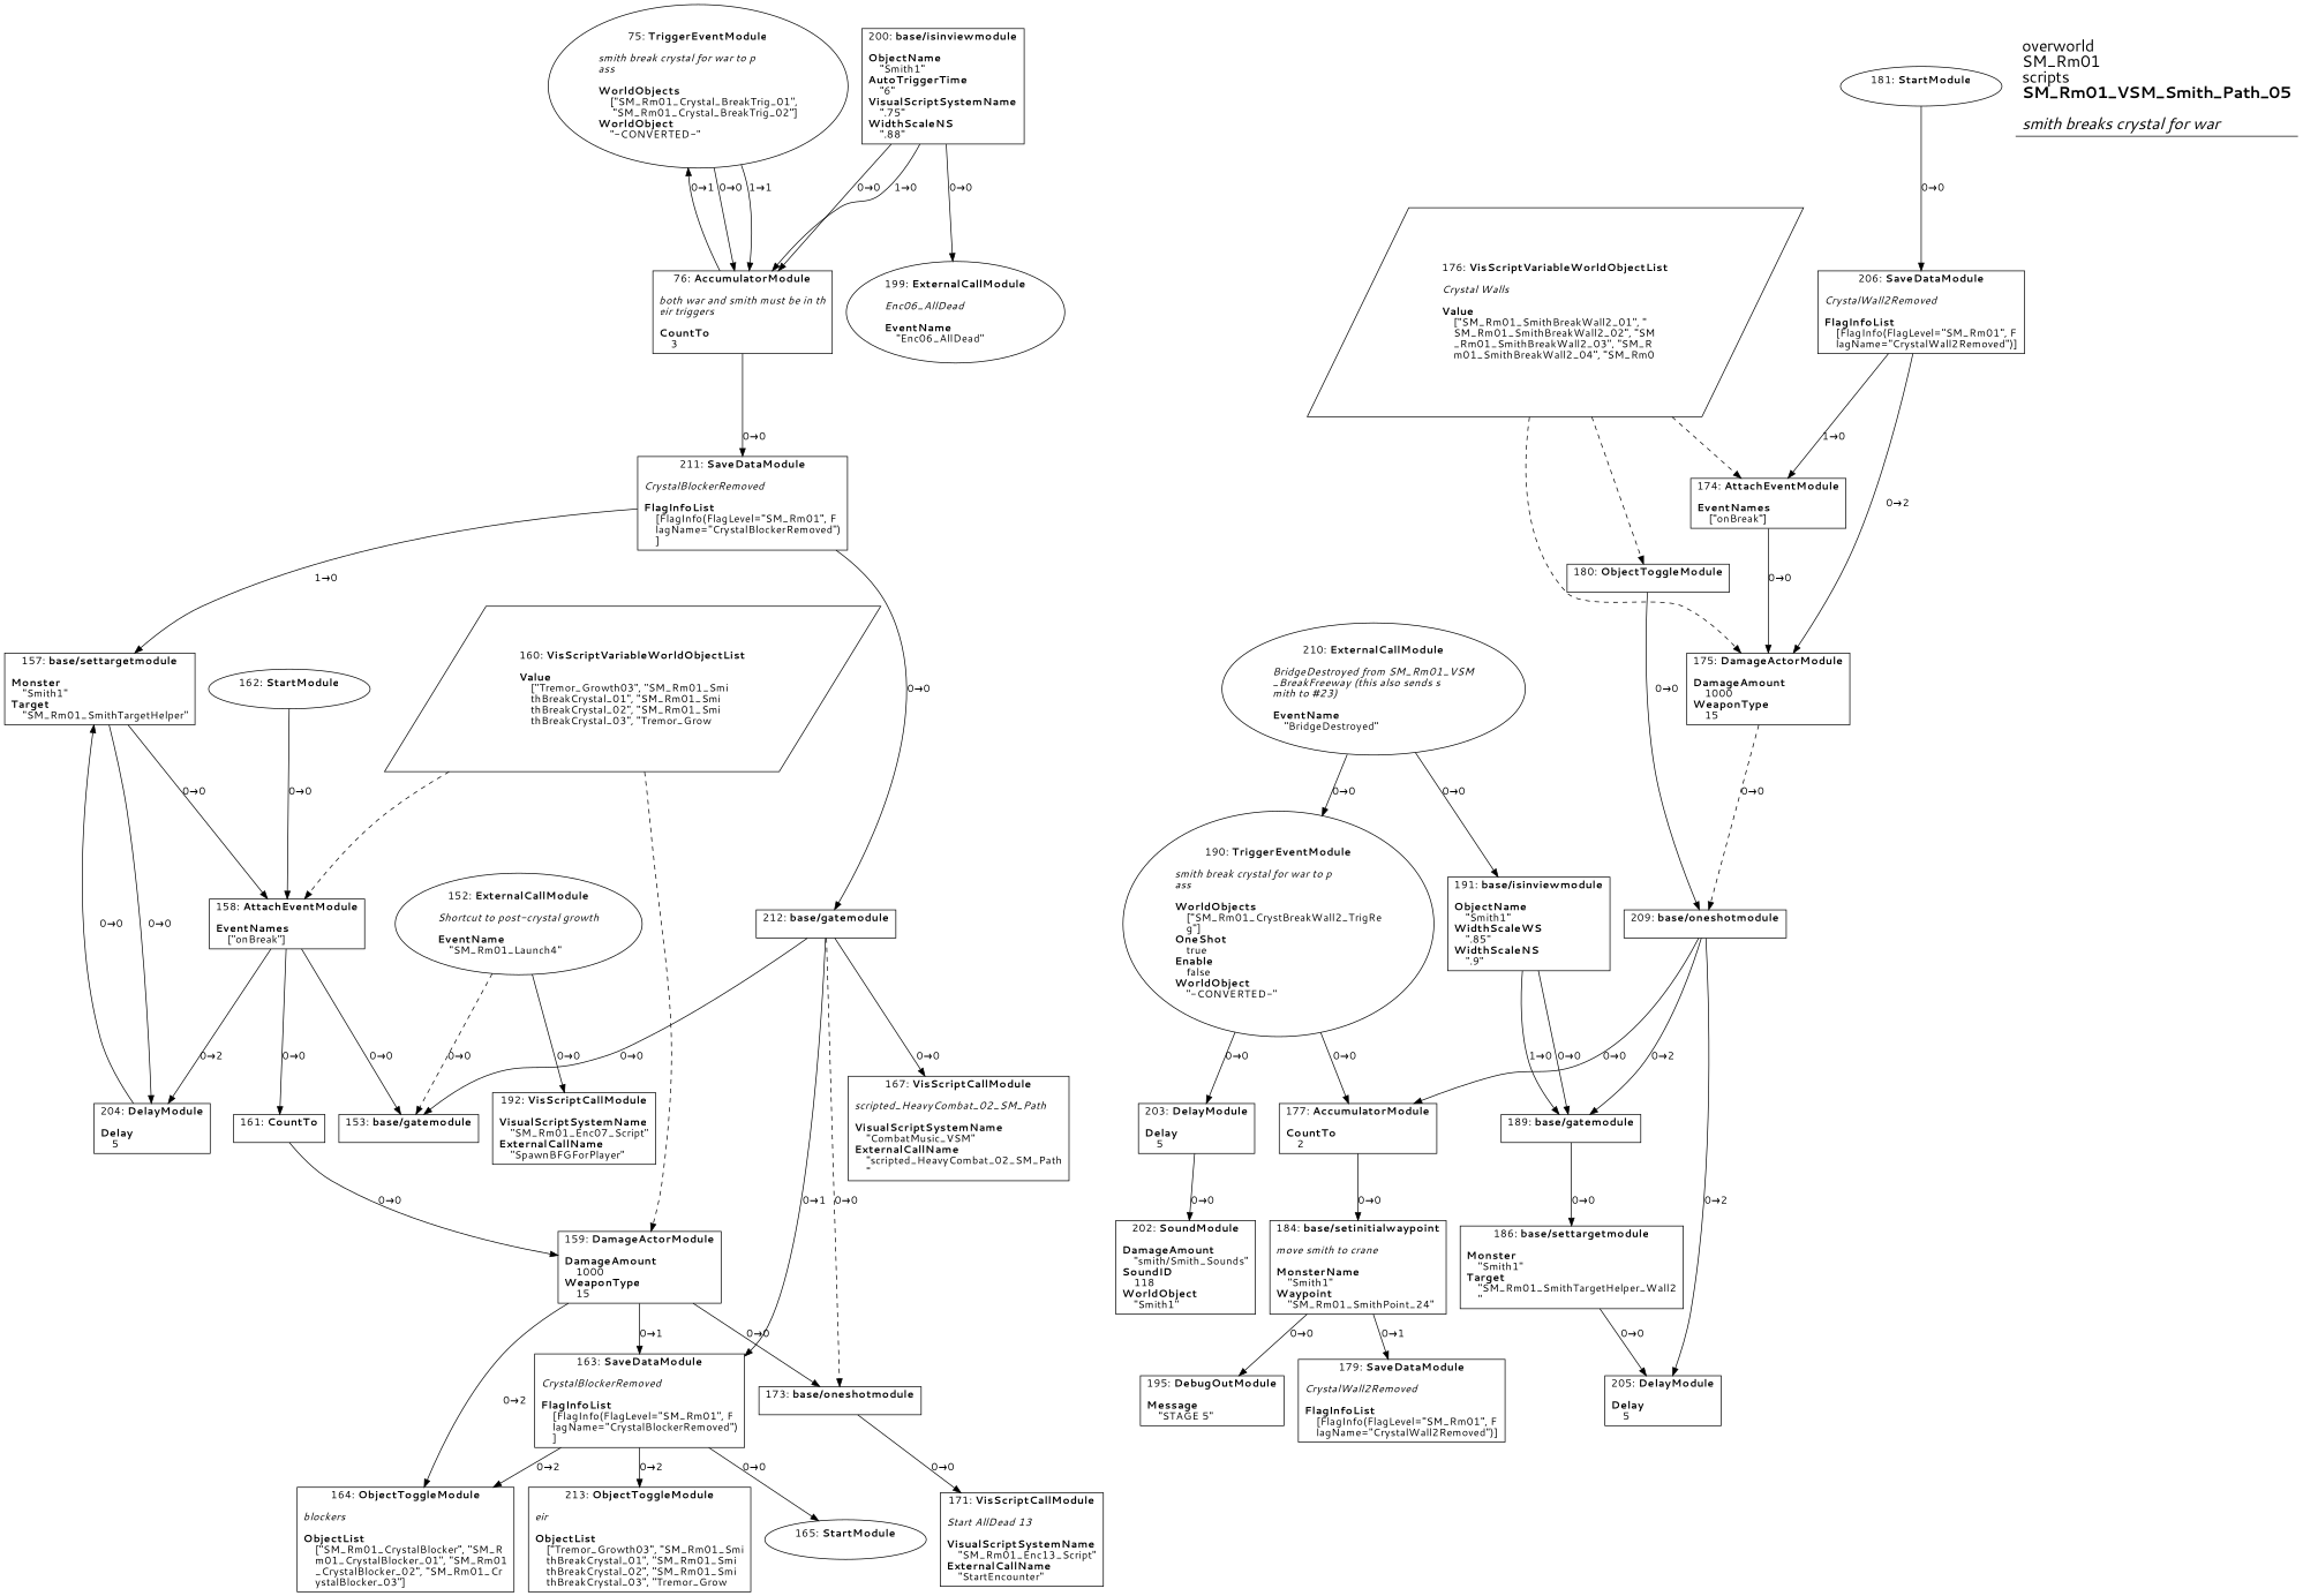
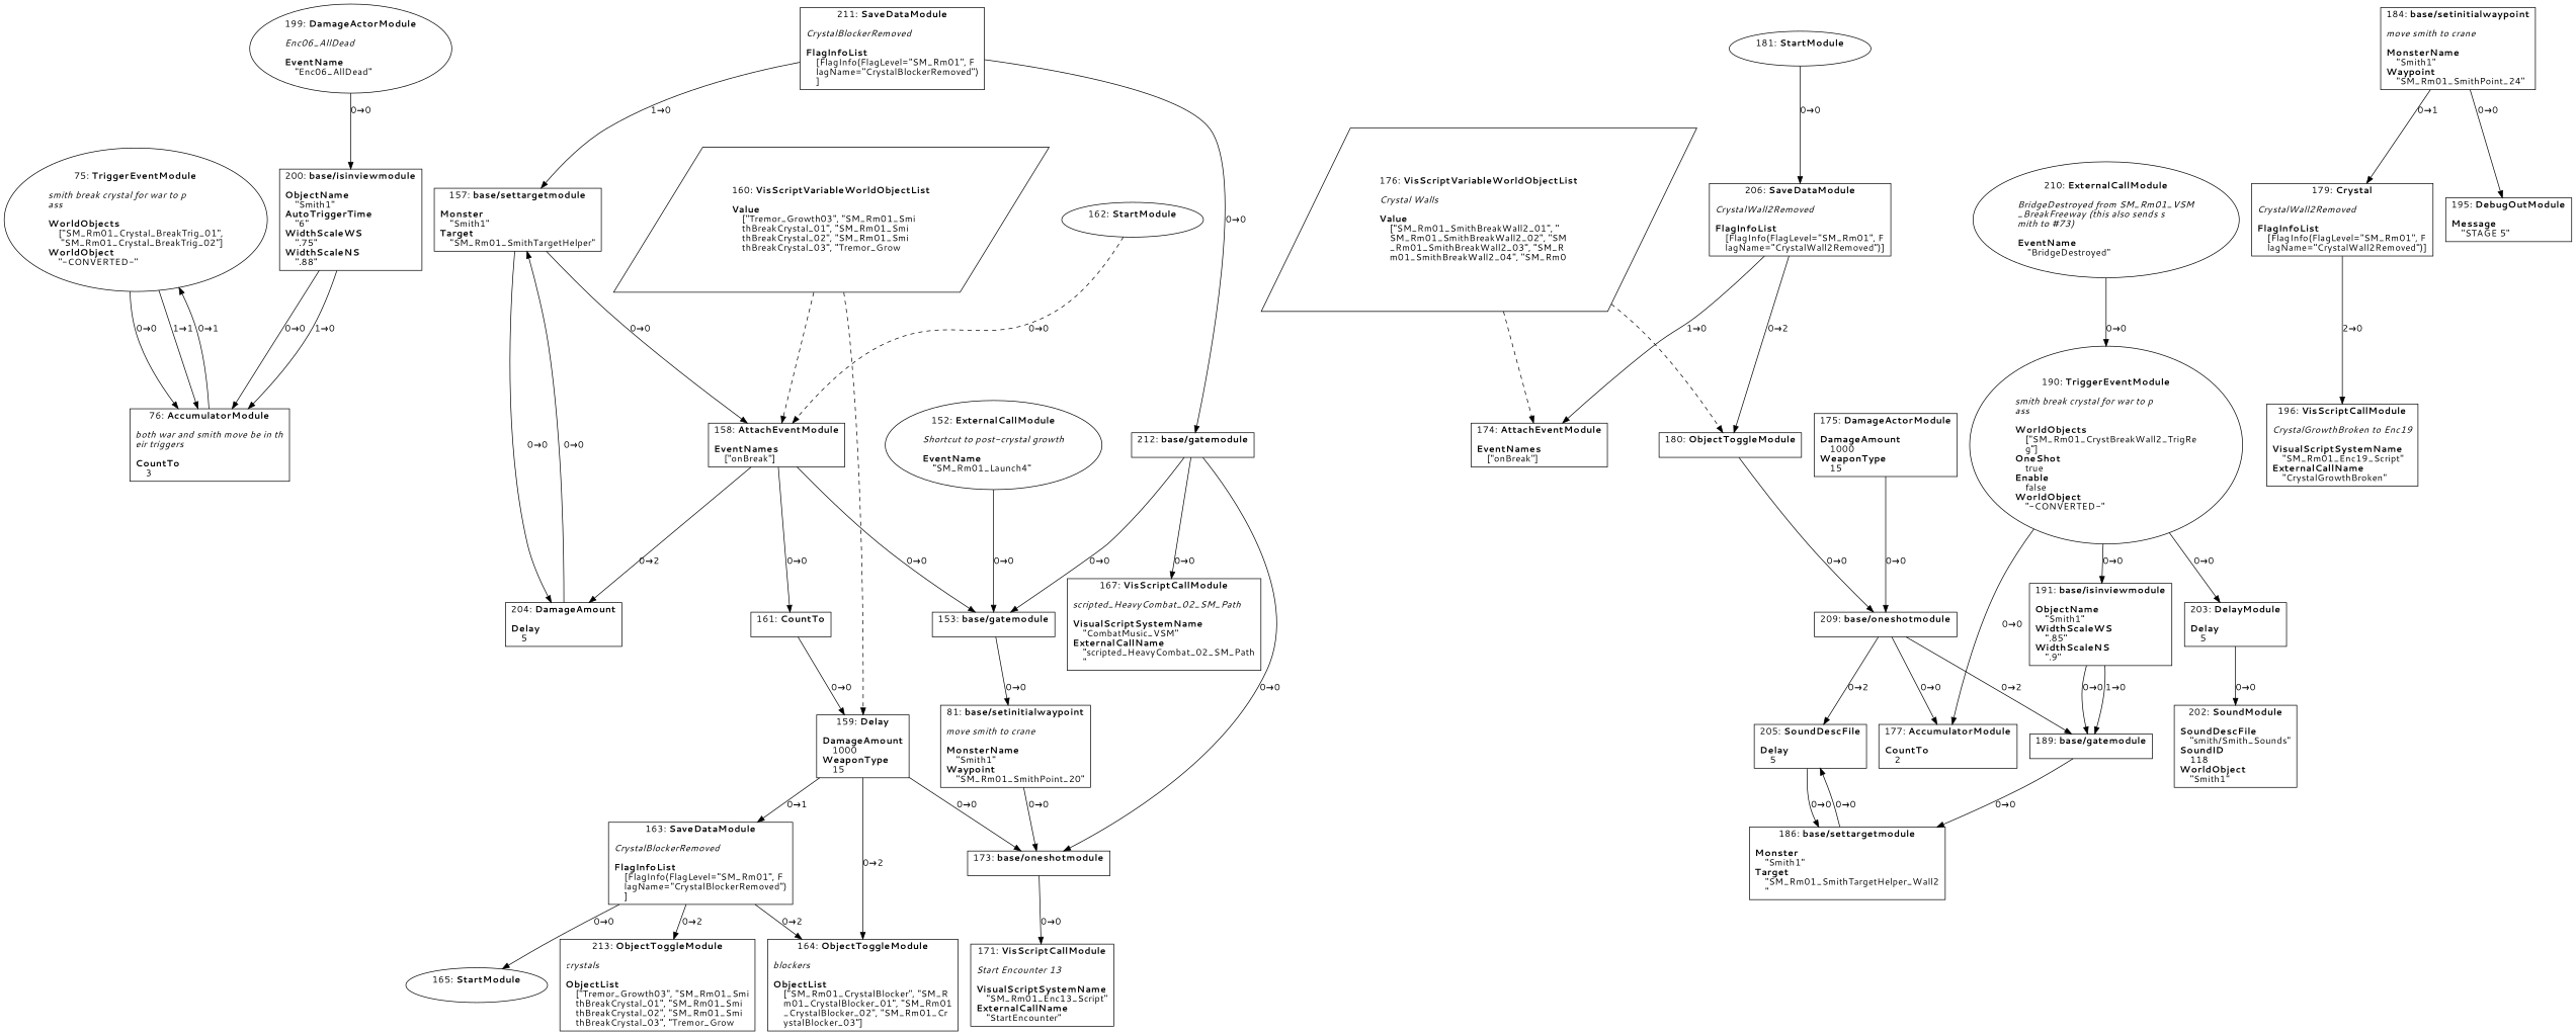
  digraph {
    fontname="Segoe UI"
    splines=spline
    node [fontname="Segoe UI" shape=box]
    edge [fontname="Segoe UI"]
    n1 [label=<75: <b>TriggerEventModule</b><br/><br/><i>smith break crystal for war to p<br align="left"/>ass<br align="left"/></i><br align="left"/><b>WorldObjects</b><br align="left"/>    [&quot;SM_Rm01_Crystal_BreakTrig_01&quot;,<br align="left"/>     &quot;SM_Rm01_Crystal_BreakTrig_02&quot;]<br align="left"/><b>WorldObject</b><br align="left"/>    &quot;-CONVERTED-&quot;<br align="left"/>> shape=oval]
-   n2 [label=<76: <b>AccumulatorModule</b><br/><br/><i>both war and smith must be in th<br align="left"/>eir triggers<br align="left"/></i><br align="left"/><b>CountTo</b><br align="left"/>    3<br align="left"/>>]
+   n2 [label=<76: <b>AccumulatorModule</b><br/><br/><i>both war and smith move be in th<br align="left"/>eir triggers<br align="left"/></i><br align="left"/><b>CountTo</b><br align="left"/>    3<br align="left"/>>]
    n3 [label=<211: <b>SaveDataModule</b><br/><br/><i>CrystalBlockerRemoved<br align="left"/></i><br align="left"/><b>FlagInfoList</b><br align="left"/>    [FlagInfo(FlagLevel=&quot;SM_Rm01&quot;, F<br align="left"/>    lagName=&quot;CrystalBlockerRemoved&quot;)<br align="left"/>    ]<br align="left"/>>]
    n4 [label=<157: <b>base/settargetmodule</b><br/><br/><b>Monster</b><br align="left"/>    &quot;Smith1&quot;<br align="left"/><b>Target</b><br align="left"/>    &quot;SM_Rm01_SmithTargetHelper&quot;<br align="left"/>>]
    n5 [label=<212: <b>base/gatemodule</b><br/><br/>>]
    n6 [label=<158: <b>AttachEventModule</b><br/><br/><b>EventNames</b><br align="left"/>    [&quot;onBreak&quot;]<br align="left"/>>]
-   n7 [label=<204: <b>DelayModule</b><br/><br/><b>Delay</b><br align="left"/>    5<br align="left"/>>]
+   n7 [label=<204: <b>DamageAmount</b><br/><br/><b>Delay</b><br align="left"/>    5<br align="left"/>>]
    n8 [label=<173: <b>base/oneshotmodule</b><br/><br/>>]
    n9 [label=<153: <b>base/gatemodule</b><br/><br/>>]
    n10 [label=<163: <b>SaveDataModule</b><br/><br/><i>CrystalBlockerRemoved<br align="left"/></i><br align="left"/><b>FlagInfoList</b><br align="left"/>    [FlagInfo(FlagLevel=&quot;SM_Rm01&quot;, F<br align="left"/>    lagName=&quot;CrystalBlockerRemoved&quot;)<br align="left"/>    ]<br align="left"/>>]
    n11 [label=<167: <b>VisScriptCallModule</b><br/><br/><i>scripted_HeavyCombat_02_SM_Path<br align="left"/></i><br align="left"/><b>VisualScriptSystemName</b><br align="left"/>    &quot;CombatMusic_VSM&quot;<br align="left"/><b>ExternalCallName</b><br align="left"/>    &quot;scripted_HeavyCombat_02_SM_Path<br align="left"/>    &quot;<br align="left"/>>]
-   n13 [label=<171: <b>VisScriptCallModule</b><br/><br/><i>Start AllDead 13<br align="left"/></i><br align="left"/><b>VisualScriptSystemName</b><br align="left"/>    &quot;SM_Rm01_Enc13_Script&quot;<br align="left"/><b>ExternalCallName</b><br align="left"/>    &quot;StartEncounter&quot;<br align="left"/>>]
+   n12 [label=<81: <b>base/setinitialwaypoint</b><br/><br/><i>move smith to crane<br align="left"/></i><br align="left"/><b>MonsterName</b><br align="left"/>    &quot;Smith1&quot;<br align="left"/><b>Waypoint</b><br align="left"/>    &quot;SM_Rm01_SmithPoint_20&quot;<br align="left"/>>]
+   n13 [label=<171: <b>VisScriptCallModule</b><br/><br/><i>Start Encounter 13<br align="left"/></i><br align="left"/><b>VisualScriptSystemName</b><br align="left"/>    &quot;SM_Rm01_Enc13_Script&quot;<br align="left"/><b>ExternalCallName</b><br align="left"/>    &quot;StartEncounter&quot;<br align="left"/>>]
    n14 [label=<152: <b>ExternalCallModule</b><br/><br/><i>Shortcut to post-crystal growth<br align="left"/></i><br align="left"/><b>EventName</b><br align="left"/>    &quot;SM_Rm01_Launch4&quot;<br align="left"/>> shape=oval]
-   n15 [label=<192: <b>VisScriptCallModule</b><br/><br/><b>VisualScriptSystemName</b><br align="left"/>    &quot;SM_Rm01_Enc07_Script&quot;<br align="left"/><b>ExternalCallName</b><br align="left"/>    &quot;SpawnBFGForPlayer&quot;<br align="left"/>>]
    n16 [label=<161: <b>CountTo</b><br/><br/>>]
-   n17 [label=<159: <b>DamageActorModule</b><br/><br/><b>DamageAmount</b><br align="left"/>    1000<br align="left"/><b>WeaponType</b><br align="left"/>    15<br align="left"/>>]
+   n17 [label=<159: <b>Delay</b><br/><br/><b>DamageAmount</b><br align="left"/>    1000<br align="left"/><b>WeaponType</b><br align="left"/>    15<br align="left"/>>]
    n18 [label=<164: <b>ObjectToggleModule</b><br/><br/><i>blockers<br align="left"/></i><br align="left"/><b>ObjectList</b><br align="left"/>    [&quot;SM_Rm01_CrystalBlocker&quot;, &quot;SM_R<br align="left"/>    m01_CrystalBlocker_01&quot;, &quot;SM_Rm01<br align="left"/>    _CrystalBlocker_02&quot;, &quot;SM_Rm01_Cr<br align="left"/>    ystalBlocker_03&quot;]<br align="left"/>>]
    n19 [label=<160: <b>VisScriptVariableWorldObjectList</b><br/><br/><b>Value</b><br align="left"/>    [&quot;Tremor_Growth03&quot;, &quot;SM_Rm01_Smi<br align="left"/>    thBreakCrystal_01&quot;, &quot;SM_Rm01_Smi<br align="left"/>    thBreakCrystal_02&quot;, &quot;SM_Rm01_Smi<br align="left"/>    thBreakCrystal_03&quot;, &quot;Tremor_Grow<br align="left"/>> shape=parallelogram]
-   n20 [label=<213: <b>ObjectToggleModule</b><br/><br/><i>eir<br align="left"/></i><br align="left"/><b>ObjectList</b><br align="left"/>    [&quot;Tremor_Growth03&quot;, &quot;SM_Rm01_Smi<br align="left"/>    thBreakCrystal_01&quot;, &quot;SM_Rm01_Smi<br align="left"/>    thBreakCrystal_02&quot;, &quot;SM_Rm01_Smi<br align="left"/>    thBreakCrystal_03&quot;, &quot;Tremor_Grow<br align="left"/>>]
+   n20 [label=<213: <b>ObjectToggleModule</b><br/><br/><i>crystals<br align="left"/></i><br align="left"/><b>ObjectList</b><br align="left"/>    [&quot;Tremor_Growth03&quot;, &quot;SM_Rm01_Smi<br align="left"/>    thBreakCrystal_01&quot;, &quot;SM_Rm01_Smi<br align="left"/>    thBreakCrystal_02&quot;, &quot;SM_Rm01_Smi<br align="left"/>    thBreakCrystal_03&quot;, &quot;Tremor_Grow<br align="left"/>>]
    n21 [label=<165: <b>StartModule</b><br/><br/>> shape=oval]
    n22 [label=<162: <b>StartModule</b><br/><br/>> shape=oval]
    n23 [label=<174: <b>AttachEventModule</b><br/><br/><b>EventNames</b><br align="left"/>    [&quot;onBreak&quot;]<br align="left"/>>]
    n24 [label=<175: <b>DamageActorModule</b><br/><br/><b>DamageAmount</b><br align="left"/>    1000<br align="left"/><b>WeaponType</b><br align="left"/>    15<br align="left"/>>]
    n25 [label=<209: <b>base/oneshotmodule</b><br/><br/>>]
    n26 [label=<177: <b>AccumulatorModule</b><br/><br/><b>CountTo</b><br align="left"/>    2<br align="left"/>>]
-   n27 [label=<205: <b>DelayModule</b><br/><br/><b>Delay</b><br align="left"/>    5<br align="left"/>>]
+   n27 [label=<205: <b>SoundDescFile</b><br/><br/><b>Delay</b><br align="left"/>    5<br align="left"/>>]
    n28 [label=<189: <b>base/gatemodule</b><br/><br/>>]
    n29 [label=<176: <b>VisScriptVariableWorldObjectList</b><br/><br/><i>Crystal Walls<br align="left"/></i><br align="left"/><b>Value</b><br align="left"/>    [&quot;SM_Rm01_SmithBreakWall2_01&quot;, &quot;<br align="left"/>    SM_Rm01_SmithBreakWall2_02&quot;, &quot;SM<br align="left"/>    _Rm01_SmithBreakWall2_03&quot;, &quot;SM_R<br align="left"/>    m01_SmithBreakWall2_04&quot;, &quot;SM_Rm0<br align="left"/>> shape=parallelogram]
    n30 [label=<180: <b>ObjectToggleModule</b><br/><br/>>]
    n31 [label=<184: <b>base/setinitialwaypoint</b><br/><br/><i>move smith to crane<br align="left"/></i><br align="left"/><b>MonsterName</b><br align="left"/>    &quot;Smith1&quot;<br align="left"/><b>Waypoint</b><br align="left"/>    &quot;SM_Rm01_SmithPoint_24&quot;<br align="left"/>>]
    n32 [label=<186: <b>base/settargetmodule</b><br/><br/><b>Monster</b><br align="left"/>    &quot;Smith1&quot;<br align="left"/><b>Target</b><br align="left"/>    &quot;SM_Rm01_SmithTargetHelper_Wall2<br align="left"/>    &quot;<br align="left"/>>]
-   n33 [label=<179: <b>SaveDataModule</b><br/><br/><i>CrystalWall2Removed<br align="left"/></i><br align="left"/><b>FlagInfoList</b><br align="left"/>    [FlagInfo(FlagLevel=&quot;SM_Rm01&quot;, F<br align="left"/>    lagName=&quot;CrystalWall2Removed&quot;)]<br align="left"/>>]
+   n33 [label=<179: <b>Crystal</b><br/><br/><i>CrystalWall2Removed<br align="left"/></i><br align="left"/><b>FlagInfoList</b><br align="left"/>    [FlagInfo(FlagLevel=&quot;SM_Rm01&quot;, F<br align="left"/>    lagName=&quot;CrystalWall2Removed&quot;)]<br align="left"/>>]
    n34 [label=<195: <b>DebugOutModule</b><br/><br/><b>Message</b><br align="left"/>    &quot;STAGE 5&quot;<br align="left"/>>]
+   n35 [label=<196: <b>VisScriptCallModule</b><br/><br/><i>CrystalGrowthBroken to Enc19<br align="left"/></i><br align="left"/><b>VisualScriptSystemName</b><br align="left"/>    &quot;SM_Rm01_Enc19_Script&quot;<br align="left"/><b>ExternalCallName</b><br align="left"/>    &quot;CrystalGrowthBroken&quot;<br align="left"/>>]
    n36 [label=<181: <b>StartModule</b><br/><br/>> shape=oval]
    n37 [label=<206: <b>SaveDataModule</b><br/><br/><i>CrystalWall2Removed<br align="left"/></i><br align="left"/><b>FlagInfoList</b><br align="left"/>    [FlagInfo(FlagLevel=&quot;SM_Rm01&quot;, F<br align="left"/>    lagName=&quot;CrystalWall2Removed&quot;)]<br align="left"/>>]
    n38 [label=<190: <b>TriggerEventModule</b><br/><br/><i>smith break crystal for war to p<br align="left"/>ass<br align="left"/></i><br align="left"/><b>WorldObjects</b><br align="left"/>    [&quot;SM_Rm01_CrystBreakWall2_TrigRe<br align="left"/>    g&quot;]<br align="left"/><b>OneShot</b><br align="left"/>    true<br align="left"/><b>Enable</b><br align="left"/>    false<br align="left"/><b>WorldObject</b><br align="left"/>    &quot;-CONVERTED-&quot;<br align="left"/>> shape=oval]
    n39 [label=<191: <b>base/isinviewmodule</b><br/><br/><b>ObjectName</b><br align="left"/>    &quot;Smith1&quot;<br align="left"/><b>WidthScaleWS</b><br align="left"/>    &quot;.85&quot;<br align="left"/><b>WidthScaleNS</b><br align="left"/>    &quot;.9&quot;<br align="left"/>>]
    n40 [label=<203: <b>DelayModule</b><br/><br/><b>Delay</b><br align="left"/>    5<br align="left"/>>]
-   n41 [label=<202: <b>SoundModule</b><br/><br/><b>DamageAmount</b><br align="left"/>    &quot;smith/Smith_Sounds&quot;<br align="left"/><b>SoundID</b><br align="left"/>    118<br align="left"/><b>WorldObject</b><br align="left"/>    &quot;Smith1&quot;<br align="left"/>>]
-   n42 [label=<199: <b>ExternalCallModule</b><br/><br/><i>Enc06_AllDead<br align="left"/></i><br align="left"/><b>EventName</b><br align="left"/>    &quot;Enc06_AllDead&quot;<br align="left"/>> shape=oval]
-   n43 [label=<200: <b>base/isinviewmodule</b><br/><br/><b>ObjectName</b><br align="left"/>    &quot;Smith1&quot;<br align="left"/><b>AutoTriggerTime</b><br align="left"/>    &quot;6&quot;<br align="left"/><b>VisualScriptSystemName</b><br align="left"/>    &quot;.75&quot;<br align="left"/><b>WidthScaleNS</b><br align="left"/>    &quot;.88&quot;<br align="left"/>>]
-   n44 [label=<210: <b>ExternalCallModule</b><br/><br/><i>BridgeDestroyed from SM_Rm01_VSM<br align="left"/>_BreakFreeway (this also sends s<br align="left"/>mith to #23)<br align="left"/></i><br align="left"/><b>EventName</b><br align="left"/>    &quot;BridgeDestroyed&quot;<br align="left"/>> shape=oval]
-   n45 [label=<<font point-size="20">overworld<br align="left"/>SM_Rm01<br align="left"/>scripts<br align="left"/><b>SM_Rm01_VSM_Smith_Path_05</b><br align="left"/><br/><i>smith breaks crystal for war</i><br align="left"/></font>> shape=underline]
+   n41 [label=<202: <b>SoundModule</b><br/><br/><b>SoundDescFile</b><br align="left"/>    &quot;smith/Smith_Sounds&quot;<br align="left"/><b>SoundID</b><br align="left"/>    118<br align="left"/><b>WorldObject</b><br align="left"/>    &quot;Smith1&quot;<br align="left"/>>]
+   n42 [label=<199: <b>DamageActorModule</b><br/><br/><i>Enc06_AllDead<br align="left"/></i><br align="left"/><b>EventName</b><br align="left"/>    &quot;Enc06_AllDead&quot;<br align="left"/>> shape=oval]
+   n43 [label=<200: <b>base/isinviewmodule</b><br/><br/><b>ObjectName</b><br align="left"/>    &quot;Smith1&quot;<br align="left"/><b>AutoTriggerTime</b><br align="left"/>    &quot;6&quot;<br align="left"/><b>WidthScaleWS</b><br align="left"/>    &quot;.75&quot;<br align="left"/><b>WidthScaleNS</b><br align="left"/>    &quot;.88&quot;<br align="left"/>>]
+   n44 [label=<210: <b>ExternalCallModule</b><br/><br/><i>BridgeDestroyed from SM_Rm01_VSM<br align="left"/>_BreakFreeway (this also sends s<br align="left"/>mith to #73)<br align="left"/></i><br align="left"/><b>EventName</b><br align="left"/>    &quot;BridgeDestroyed&quot;<br align="left"/>> shape=oval]
    n1 -> n2 [label="0→0"]
    n1 -> n2 [label="1→1"]
    n2 -> n1 [label="0→1"]
-   n2 -> n3 [label="0→0"]
    n3 -> n4 [label="1→0"]
    n3 -> n5 [label="0→0"]
    n4 -> n6 [label="0→0"]
    n4 -> n7 [label="0→0"]
-   n5 -> n8 [label="0→0" style=dashed]
+   n5 -> n8 [label="0→0"]
    n5 -> n9 [label="0→0"]
-   n5 -> n10 [label="0→1"]
    n5 -> n11 [label="0→0"]
    n6 -> n7 [label="0→2"]
    n6 -> n9 [label="0→0"]
    n6 -> n16 [label="0→0"]
    n7 -> n4 [label="0→0"]
    n8 -> n13 [label="0→0"]
+   n9 -> n12 [label="0→0"]
    n10 -> n18 [label="0→2"]
    n10 -> n20 [label="0→2"]
    n10 -> n21 [label="0→0"]
-   n14 -> n9 [label="0→0" style=dashed]
-   n14 -> n15 [label="0→0"]
+   n12 -> n8 [label="0→0"]
+   n14 -> n9 [label="0→0"]
    n16 -> n17 [label="0→0"]
    n17 -> n8 [label="0→0"]
    n17 -> n10 [label="0→1"]
    n17 -> n18 [label="0→2"]
    n19 -> n6 [style=dashed]
    n19 -> n17 [style=dashed]
-   n22 -> n6 [label="0→0"]
-   n23 -> n24 [label="0→0"]
-   n24 -> n25 [label="0→0" style=dashed]
+   n22 -> n6 [label="0→0" style=dashed]
+   n24 -> n25 [label="0→0"]
    n25 -> n26 [label="0→0"]
    n25 -> n27 [label="0→2"]
    n25 -> n28 [label="0→2"]
-   n26 -> n31 [label="0→0"]
+   n27 -> n32 [label="0→0"]
    n28 -> n32 [label="0→0"]
    n29 -> n23 [style=dashed]
-   n29 -> n24 [style=dashed]
    n29 -> n30 [style=dashed]
    n30 -> n25 [label="0→0"]
    n31 -> n33 [label="0→1"]
    n31 -> n34 [label="0→0"]
    n32 -> n27 [label="0→0"]
+   n33 -> n35 [label="2→0"]
    n36 -> n37 [label="0→0"]
    n37 -> n23 [label="1→0"]
-   n37 -> n24 [label="0→2"]
+   n37 -> n30 [label="0→2"]
    n38 -> n26 [label="0→0"]
-   n44 -> n39 [label="0→0"]
+   n38 -> n39 [label="0→0"]
    n38 -> n40 [label="0→0"]
    n39 -> n28 [label="0→0"]
    n39 -> n28 [label="1→0"]
    n40 -> n41 [label="0→0"]
-   n43 -> n42 [label="0→0"]
+   n42 -> n43 [label="0→0"]
    n43 -> n2 [label="0→0"]
    n43 -> n2 [label="1→0"]
    n44 -> n38 [label="0→0"]
  }
